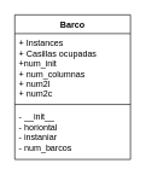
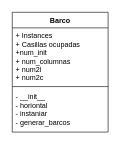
  <mxCell id="0" />
  <mxCell id="1" parent="0" />
  <mxCell id="2" value="Barco" style="swimlane;fontStyle=1;align=center;verticalAlign=top;childLayout=stackLayout;horizontal=1;startSize=26;horizontalStack=0;resizeParent=1;resizeParentMax=0;resizeLast=0;collapsible=1;marginBottom=0;" vertex="1" parent="1"><mxGeometry x="20" y="20" width="160" height="200" as="geometry" /></mxCell>
  <mxCell id="3" value="+ Instances&#10;+ Casillas ocupadas&#10;+num_init&#10;+ num_columnas&#10;+ num2l&#10;+ num2c&#10;" style="text;strokeColor=none;fillColor=none;align=left;verticalAlign=top;spacingLeft=4;spacingRight=4;overflow=hidden;rotatable=0;points=[[0,0.5],[1,0.5]];portConstraint=eastwest;" vertex="1" parent="2"><mxGeometry y="26" width="160" height="94" as="geometry" /></mxCell>
  <mxCell id="4" value="" style="line;strokeWidth=1;fillColor=none;align=left;verticalAlign=middle;spacingTop=-1;spacingLeft=3;spacingRight=3;rotatable=0;labelPosition=right;points=[];portConstraint=eastwest;strokeColor=inherit;" vertex="1" parent="2"><mxGeometry y="120" width="160" height="8" as="geometry" /></mxCell>
- <mxCell id="5" value="- __init__&#10;- horiontal&#10;- instaniar&#10;- num_barcos" style="text;strokeColor=none;fillColor=none;align=left;verticalAlign=top;spacingLeft=4;spacingRight=4;overflow=hidden;rotatable=0;points=[[0,0.5],[1,0.5]];portConstraint=eastwest;" vertex="1" parent="2"><mxGeometry y="128" width="160" height="72" as="geometry" /></mxCell>
+ <mxCell id="5" value="- __init__&#10;- horiontal&#10;- instaniar&#10;- generar_barcos" style="text;strokeColor=none;fillColor=none;align=left;verticalAlign=top;spacingLeft=4;spacingRight=4;overflow=hidden;rotatable=0;points=[[0,0.5],[1,0.5]];portConstraint=eastwest;" vertex="1" parent="2"><mxGeometry y="128" width="160" height="72" as="geometry" /></mxCell>
